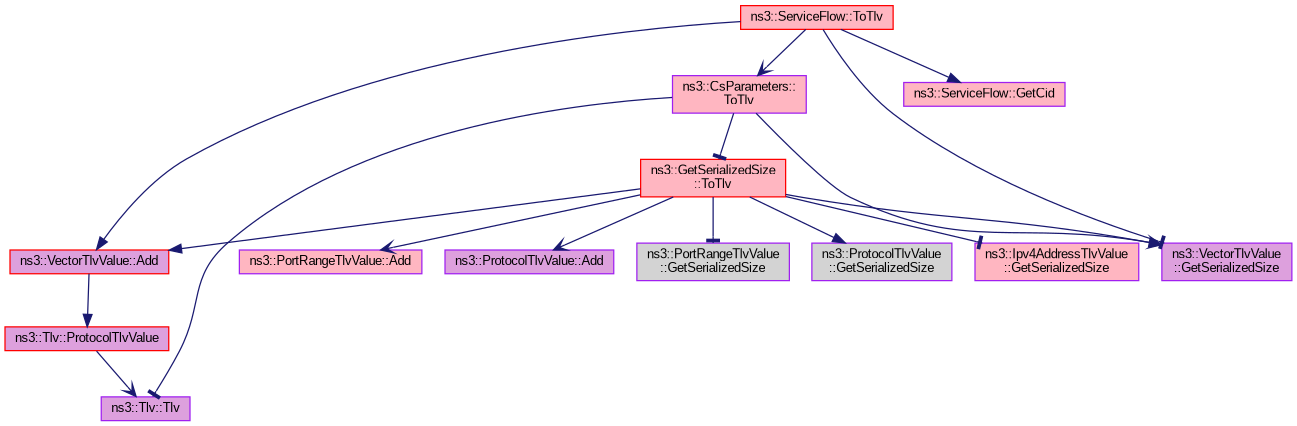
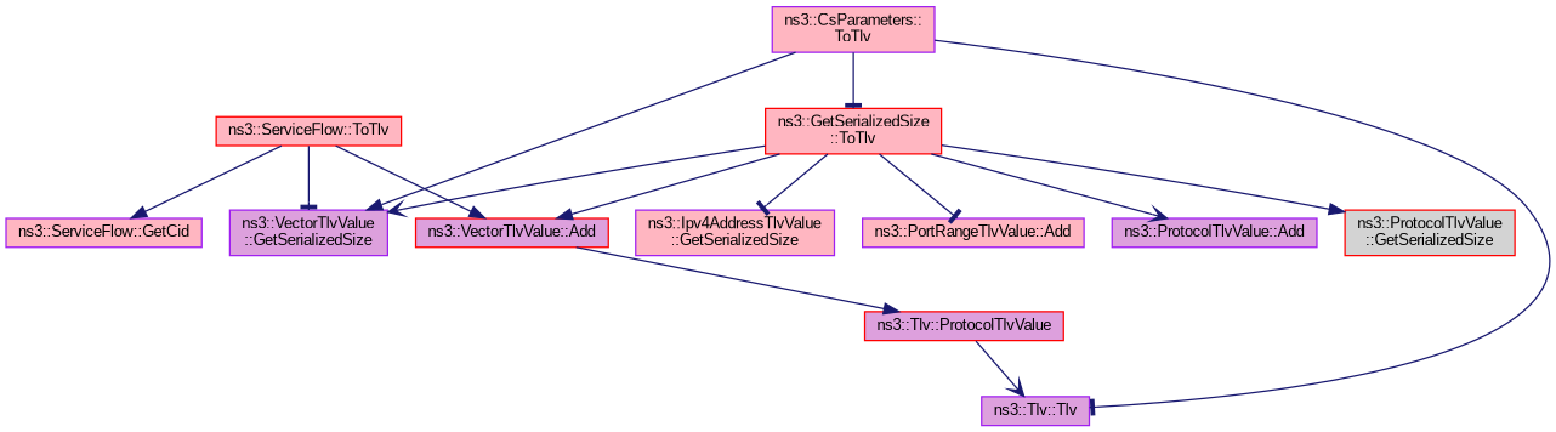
  digraph {
    fontname="Liberation Sans"
    rankdir=TB
    node [color=purple fillcolor=lightpink fontname="Liberation Sans" fontsize=10 shape=record style=filled]
    edge [arrowhead=normal color=midnightblue fontname="Liberation Sans" fontsize=10 labelfontname=Helvetica labelfontsize=10 style=solid]
    n1 [color=red fontcolor=black height=0.2 label="ns3::ServiceFlow::ToTlv" width=0.4]
    n2 [color=red fillcolor=plum height=0.2 label="ns3::VectorTlvValue::Add" width=0.4]
    n3 [height=0.2 label="ns3::ServiceFlow::GetCid" width=0.4]
    n4 [fillcolor=plum height=0.2 label="ns3::VectorTlvValue\l::GetSerializedSize" width=0.4]
    n5 [height=0.2 label="ns3::CsParameters::\lToTlv" width=0.4]
    n6 [color=red fillcolor=plum height=0.2 label="ns3::Tlv::ProtocolTlvValue" width=0.4]
    n7 [fillcolor=plum height=0.2 label="ns3::Tlv::Tlv" width=0.4]
    n8 [color=red height=0.2 label="ns3::GetSerializedSize\l::ToTlv" width=0.4]
    n9 [height=0.2 label="ns3::PortRangeTlvValue::Add" width=0.4]
    n10 [fillcolor=plum height=0.2 label="ns3::ProtocolTlvValue::Add" width=0.4]
-   n11 [fillcolor=lightgrey height=0.2 label="ns3::PortRangeTlvValue\l::GetSerializedSize" width=0.4]
-   n12 [fillcolor=lightgrey height=0.2 label="ns3::ProtocolTlvValue\l::GetSerializedSize" width=0.4]
+   n12 [color=red fillcolor=lightgrey height=0.2 label="ns3::ProtocolTlvValue\l::GetSerializedSize" width=0.4]
    n13 [height=0.2 label="ns3::Ipv4AddressTlvValue\l::GetSerializedSize" width=0.4]
    n1 -> n2
    n1 -> n3
    n1 -> n4 [arrowhead=tee]
-   n1 -> n5 [arrowhead=vee]
    n2 -> n6
    n5 -> n4
    n5 -> n7 [arrowhead=tee]
    n5 -> n8 [arrowhead=tee]
    n6 -> n7 [arrowhead=vee]
    n8 -> n2
    n8 -> n4 [arrowhead=vee]
-   n8 -> n9 [arrowhead=vee]
+   n8 -> n9 [arrowhead=tee]
    n8 -> n10 [arrowhead=vee]
-   n8 -> n11 [arrowhead=tee]
    n8 -> n12
    n8 -> n13 [arrowhead=tee]
  }
